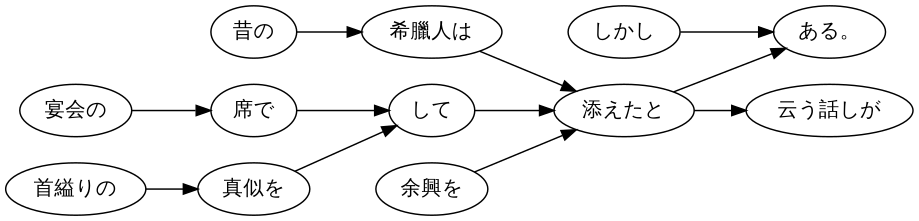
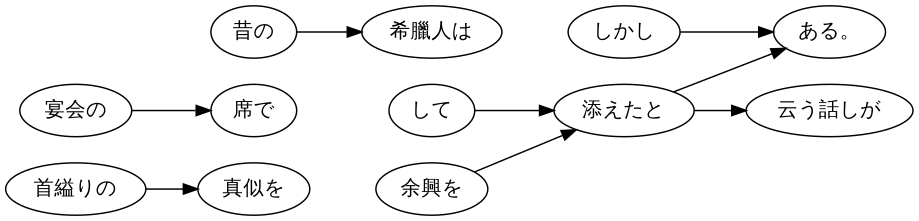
  digraph {
    rankdir=LR
    n1 [label="しかし"]
    n2 [label="ある。"]
    n3 [label="昔の"]
    n4 [label="希臘人は"]
    n5 [label="添えたと"]
    n6 [label="云う話しが"]
    n7 [label="宴会の"]
    n8 [label="席で"]
    n9 [label="して"]
    n10 [label="首縊りの"]
    n11 [label="真似を"]
    n12 [label="余興を"]
    n1 -> n2
    n3 -> n4
-   n4 -> n5
    n5 -> n2
    n5 -> n6
    n7 -> n8
-   n8 -> n9
    n9 -> n5
    n10 -> n11
-   n11 -> n9
    n12 -> n5
  }
